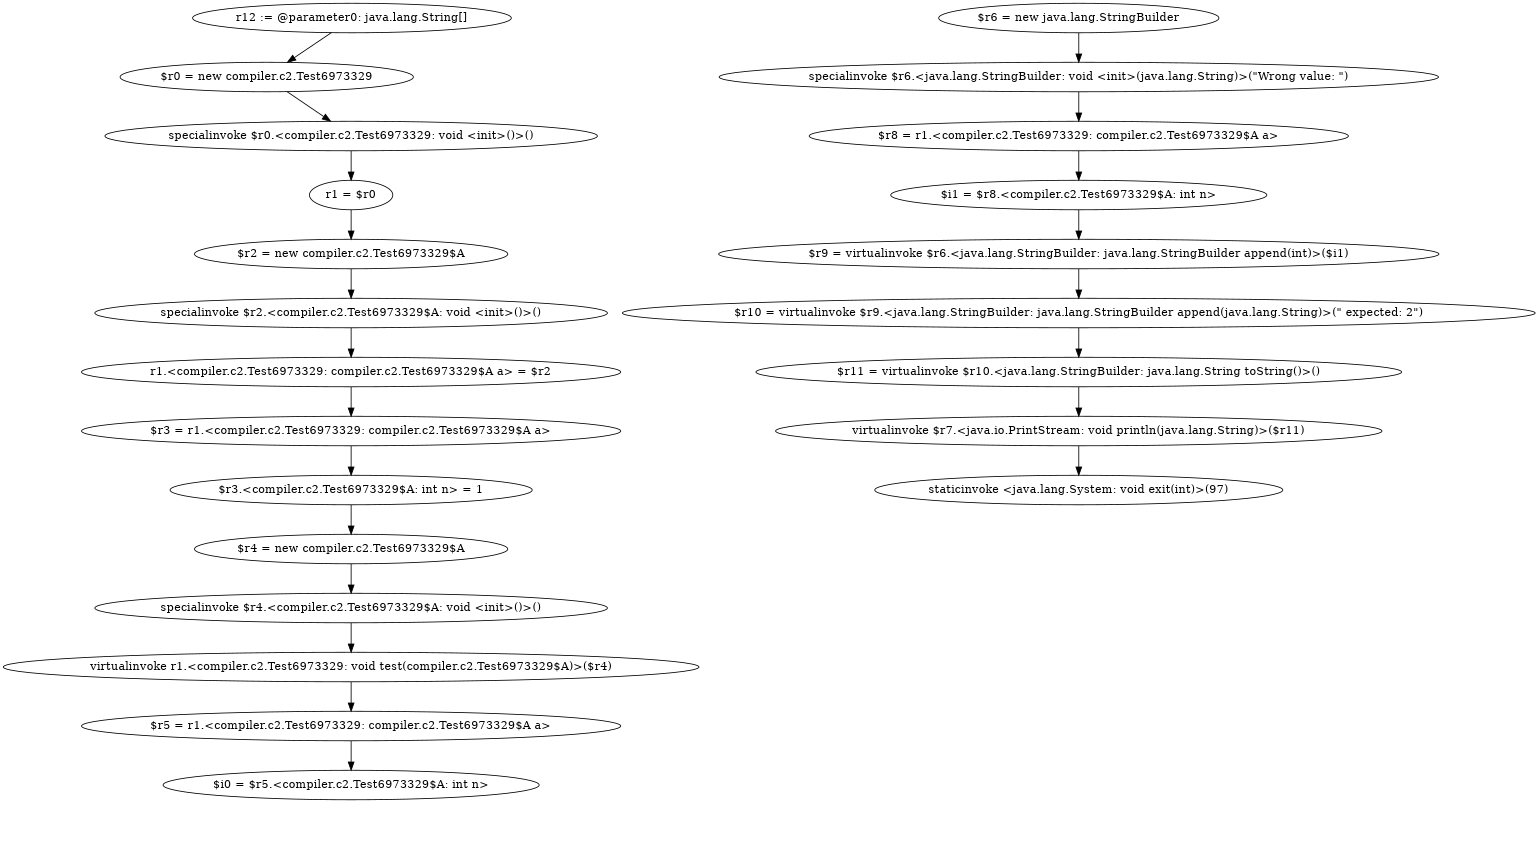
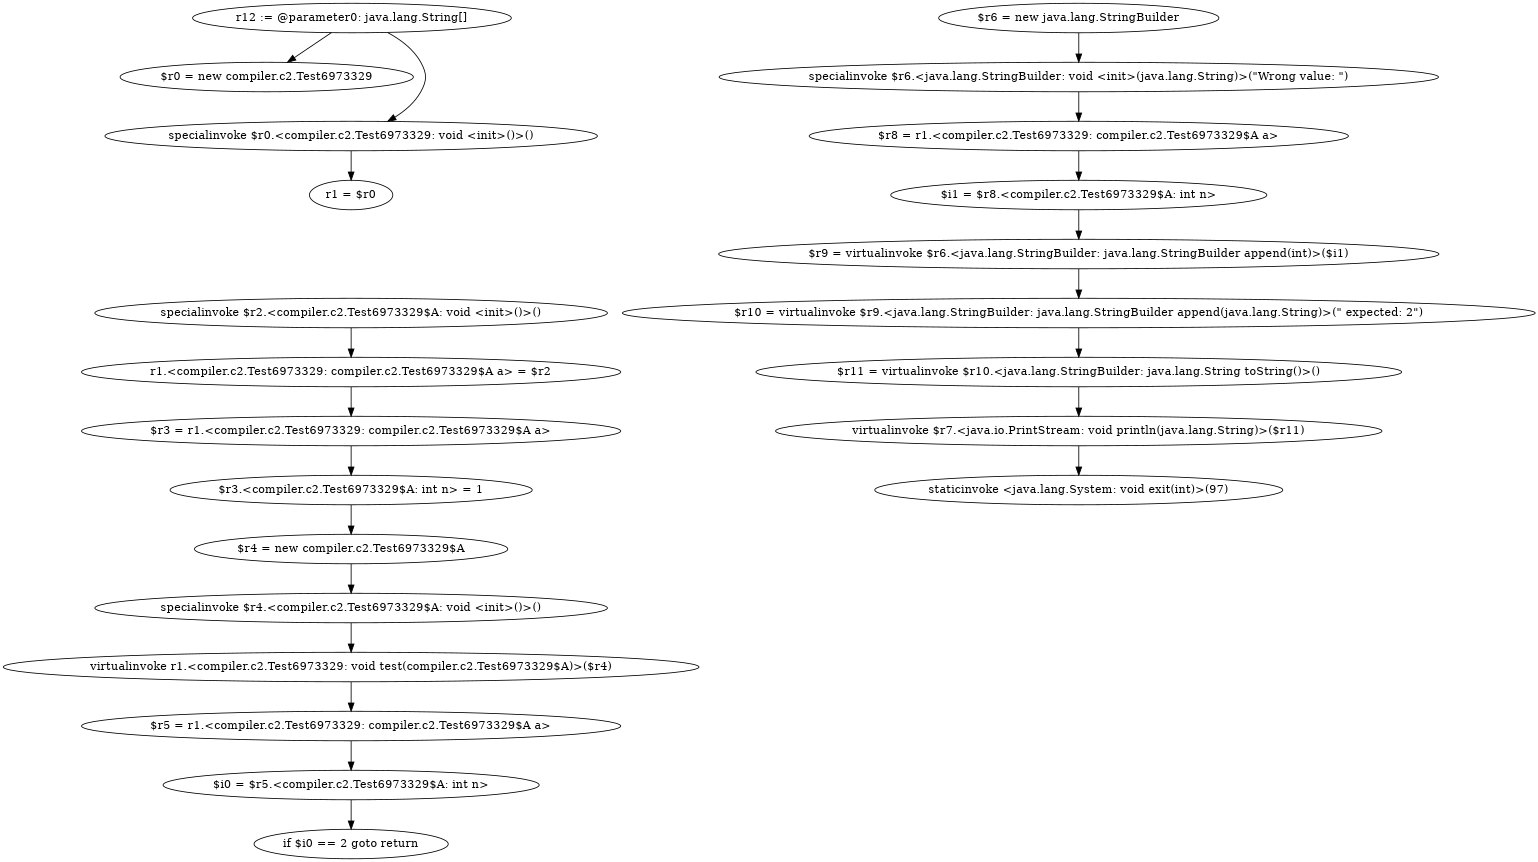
  digraph {
    "r12 := @parameter0: java.lang.String[]"
    "$r0 = new compiler.c2.Test6973329"
    "specialinvoke $r0.<compiler.c2.Test6973329: void <init>()>()"
    "r1 = $r0"
-   "$r2 = new compiler.c2.Test6973329$A"
    "specialinvoke $r2.<compiler.c2.Test6973329$A: void <init>()>()"
    "r1.<compiler.c2.Test6973329: compiler.c2.Test6973329$A a> = $r2"
    "$r3 = r1.<compiler.c2.Test6973329: compiler.c2.Test6973329$A a>"
    "$r3.<compiler.c2.Test6973329$A: int n> = 1"
    "$r4 = new compiler.c2.Test6973329$A"
    "specialinvoke $r4.<compiler.c2.Test6973329$A: void <init>()>()"
    "virtualinvoke r1.<compiler.c2.Test6973329: void test(compiler.c2.Test6973329$A)>($r4)"
    "$r5 = r1.<compiler.c2.Test6973329: compiler.c2.Test6973329$A a>"
    "$i0 = $r5.<compiler.c2.Test6973329$A: int n>"
+   "if $i0 == 2 goto return"
    "$r6 = new java.lang.StringBuilder"
    "specialinvoke $r6.<java.lang.StringBuilder: void <init>(java.lang.String)>(\"Wrong value: \")"
    "$r8 = r1.<compiler.c2.Test6973329: compiler.c2.Test6973329$A a>"
    "$i1 = $r8.<compiler.c2.Test6973329$A: int n>"
    "$r9 = virtualinvoke $r6.<java.lang.StringBuilder: java.lang.StringBuilder append(int)>($i1)"
    "$r10 = virtualinvoke $r9.<java.lang.StringBuilder: java.lang.StringBuilder append(java.lang.String)>(\" expected: 2\")"
    "$r11 = virtualinvoke $r10.<java.lang.StringBuilder: java.lang.String toString()>()"
    "virtualinvoke $r7.<java.io.PrintStream: void println(java.lang.String)>($r11)"
    "staticinvoke <java.lang.System: void exit(int)>(97)"
    "r12 := @parameter0: java.lang.String[]" -> "$r0 = new compiler.c2.Test6973329"
-   "$r0 = new compiler.c2.Test6973329" -> "specialinvoke $r0.<compiler.c2.Test6973329: void <init>()>()"
+   "r12 := @parameter0: java.lang.String[]" -> "specialinvoke $r0.<compiler.c2.Test6973329: void <init>()>()"
    "specialinvoke $r0.<compiler.c2.Test6973329: void <init>()>()" -> "r1 = $r0"
-   "r1 = $r0" -> "$r2 = new compiler.c2.Test6973329$A"
-   "$r2 = new compiler.c2.Test6973329$A" -> "specialinvoke $r2.<compiler.c2.Test6973329$A: void <init>()>()"
    "specialinvoke $r2.<compiler.c2.Test6973329$A: void <init>()>()" -> "r1.<compiler.c2.Test6973329: compiler.c2.Test6973329$A a> = $r2"
    "r1.<compiler.c2.Test6973329: compiler.c2.Test6973329$A a> = $r2" -> "$r3 = r1.<compiler.c2.Test6973329: compiler.c2.Test6973329$A a>"
    "$r3 = r1.<compiler.c2.Test6973329: compiler.c2.Test6973329$A a>" -> "$r3.<compiler.c2.Test6973329$A: int n> = 1"
    "$r3.<compiler.c2.Test6973329$A: int n> = 1" -> "$r4 = new compiler.c2.Test6973329$A"
    "$r4 = new compiler.c2.Test6973329$A" -> "specialinvoke $r4.<compiler.c2.Test6973329$A: void <init>()>()"
    "specialinvoke $r4.<compiler.c2.Test6973329$A: void <init>()>()" -> "virtualinvoke r1.<compiler.c2.Test6973329: void test(compiler.c2.Test6973329$A)>($r4)"
    "virtualinvoke r1.<compiler.c2.Test6973329: void test(compiler.c2.Test6973329$A)>($r4)" -> "$r5 = r1.<compiler.c2.Test6973329: compiler.c2.Test6973329$A a>"
    "$r5 = r1.<compiler.c2.Test6973329: compiler.c2.Test6973329$A a>" -> "$i0 = $r5.<compiler.c2.Test6973329$A: int n>"
+   "$i0 = $r5.<compiler.c2.Test6973329$A: int n>" -> "if $i0 == 2 goto return"
    "$r6 = new java.lang.StringBuilder" -> "specialinvoke $r6.<java.lang.StringBuilder: void <init>(java.lang.String)>(\"Wrong value: \")"
    "specialinvoke $r6.<java.lang.StringBuilder: void <init>(java.lang.String)>(\"Wrong value: \")" -> "$r8 = r1.<compiler.c2.Test6973329: compiler.c2.Test6973329$A a>"
    "$r8 = r1.<compiler.c2.Test6973329: compiler.c2.Test6973329$A a>" -> "$i1 = $r8.<compiler.c2.Test6973329$A: int n>"
    "$i1 = $r8.<compiler.c2.Test6973329$A: int n>" -> "$r9 = virtualinvoke $r6.<java.lang.StringBuilder: java.lang.StringBuilder append(int)>($i1)"
    "$r9 = virtualinvoke $r6.<java.lang.StringBuilder: java.lang.StringBuilder append(int)>($i1)" -> "$r10 = virtualinvoke $r9.<java.lang.StringBuilder: java.lang.StringBuilder append(java.lang.String)>(\" expected: 2\")"
    "$r10 = virtualinvoke $r9.<java.lang.StringBuilder: java.lang.StringBuilder append(java.lang.String)>(\" expected: 2\")" -> "$r11 = virtualinvoke $r10.<java.lang.StringBuilder: java.lang.String toString()>()"
    "$r11 = virtualinvoke $r10.<java.lang.StringBuilder: java.lang.String toString()>()" -> "virtualinvoke $r7.<java.io.PrintStream: void println(java.lang.String)>($r11)"
    "virtualinvoke $r7.<java.io.PrintStream: void println(java.lang.String)>($r11)" -> "staticinvoke <java.lang.System: void exit(int)>(97)"
  }
